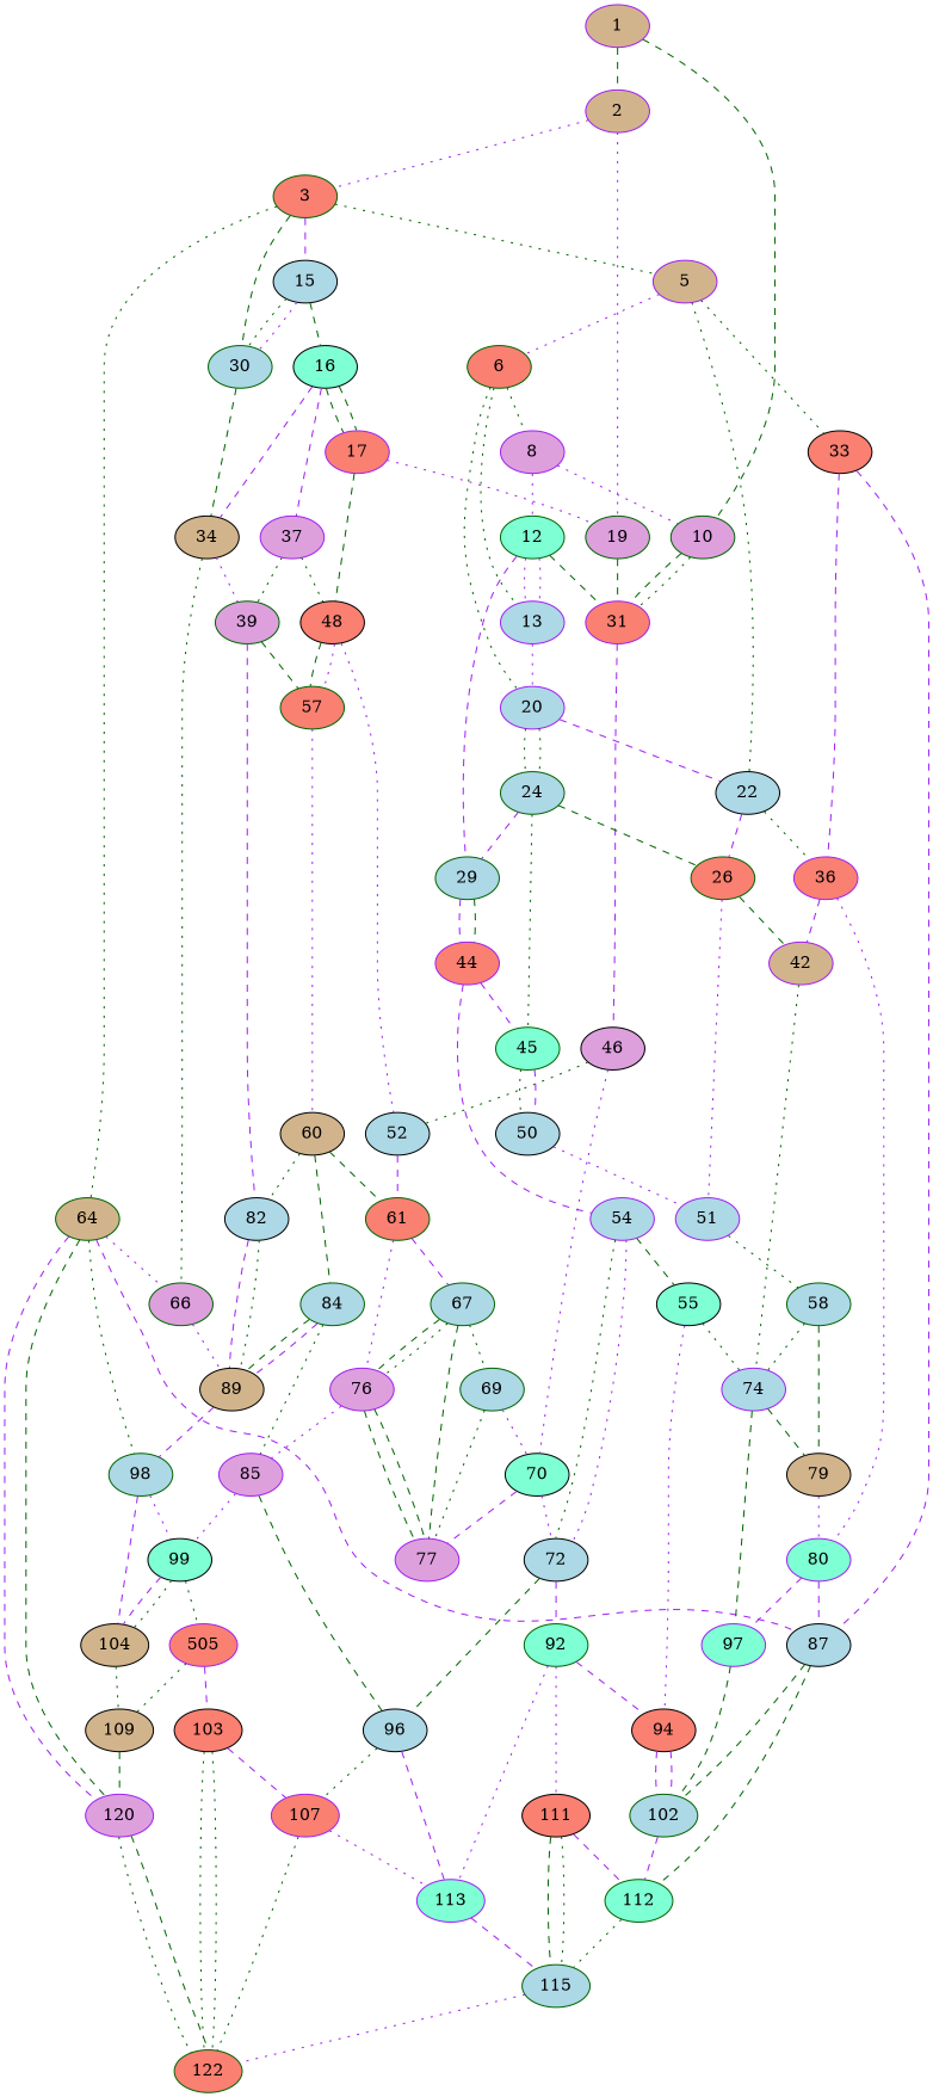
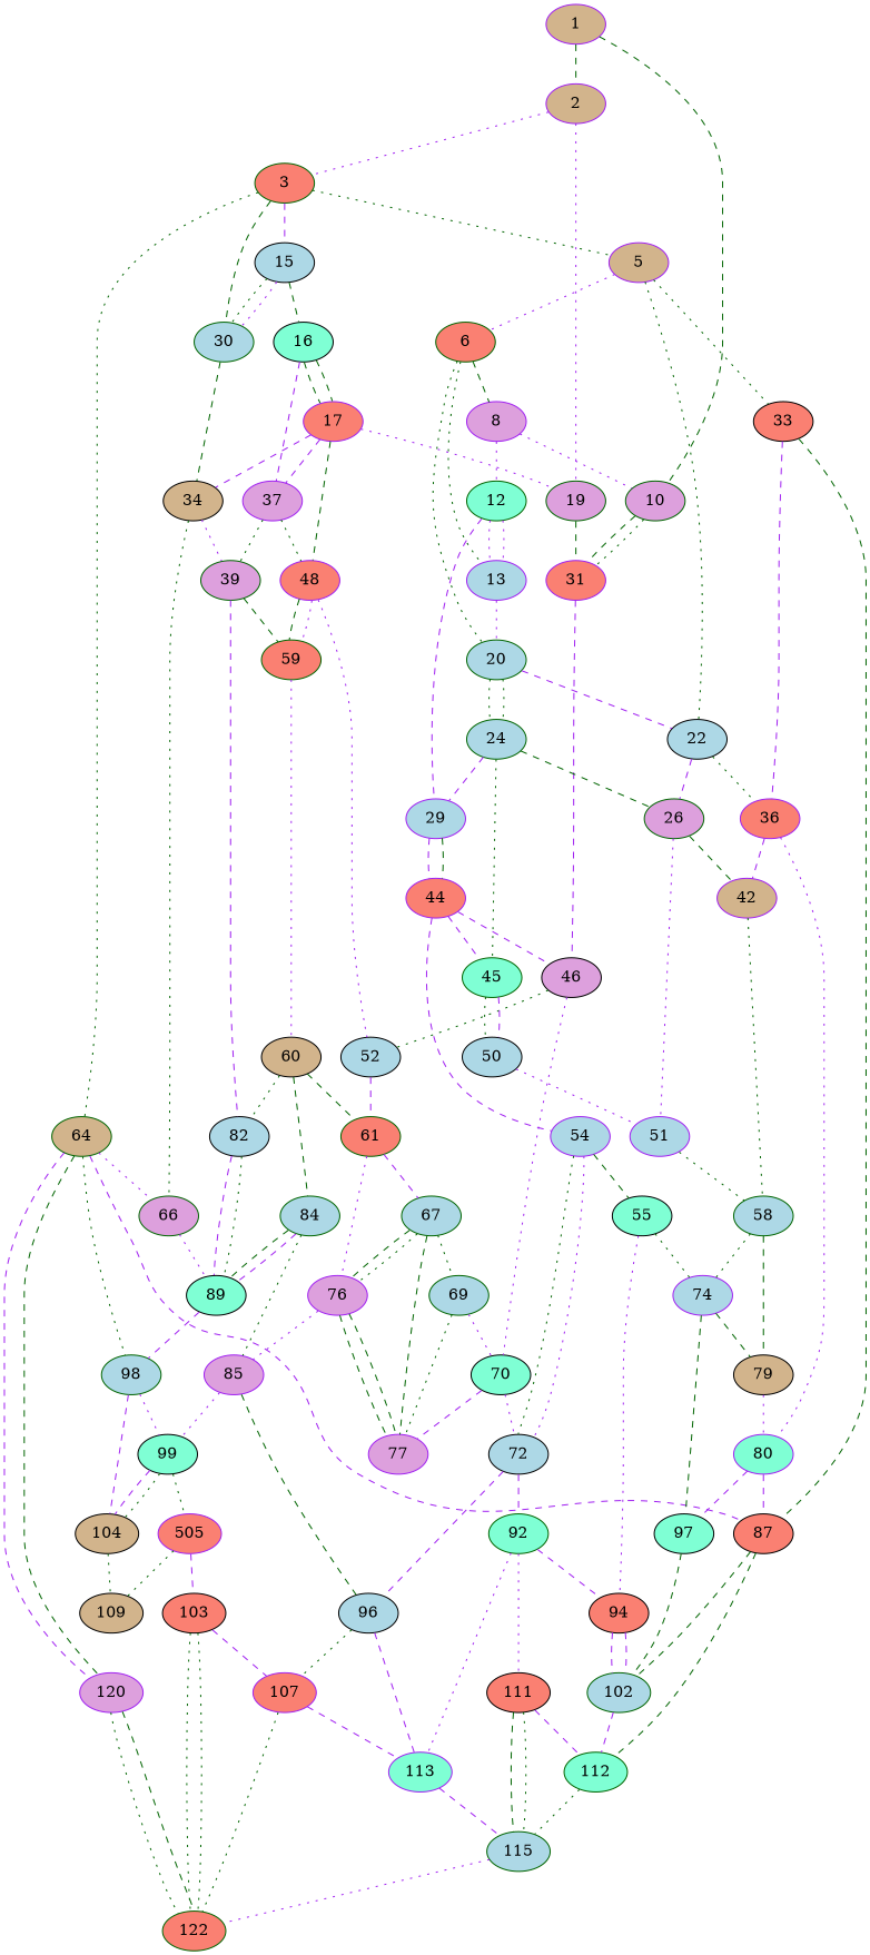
  graph {
    node [color=darkgreen fillcolor=lightblue style=filled]
    edge [color=darkgreen style=dashed]
    1 [color=purple fillcolor=tan super="+9"]
    2 [color=purple fillcolor=tan super="+14"]
    10 [fillcolor=plum]
    3 [fillcolor=salmon super="+4"]
    19 [fillcolor=plum]
    31 [color=purple fillcolor=salmon super="+32"]
    5 [color=purple fillcolor=tan super="+23"]
    15 [color=black]
    30
    64 [fillcolor=tan super="+65"]
    6 [fillcolor=salmon super="+7"]
    22 [color=black super="+27"]
    33 [color=black fillcolor=salmon]
    16 [color=black fillcolor=aquamarine super="+35"]
    34 [color=black fillcolor=tan super="+38"]
-   87 [color=black super="+118"]
+   87 [color=black fillcolor=salmon super="+118"]
    66 [fillcolor=plum]
    98 [super="+101"]
    120 [color=purple fillcolor=plum super="+121"]
    8 [color=purple fillcolor=plum super="+11"]
    13 [color=purple]
-   20 [color=purple super="+21"]
-   26 [fillcolor=salmon super="+41"]
+   20 [super="+21"]
+   26 [fillcolor=plum super="+41"]
    36 [color=purple fillcolor=salmon super="+43"]
    12 [fillcolor=aquamarine super="+28"]
    24 [super="+25"]
-   29
+   29 [color=purple]
    46 [color=black fillcolor=plum super="+53"]
    44 [color=purple fillcolor=salmon super="+47"]
    17 [color=purple fillcolor=salmon super="+18"]
    37 [color=purple fillcolor=plum super="+40"]
-   48 [color=black fillcolor=salmon super="+49"]
+   48 [color=purple fillcolor=salmon super="+49"]
    39 [fillcolor=plum]
-   59 [fillcolor=salmon super="+63" label=57]
+   59 [fillcolor=salmon super="+63"]
    52 [color=black]
    45 [fillcolor=aquamarine]
    42 [color=purple fillcolor=tan]
    51 [color=purple super="+57"]
    80 [color=purple fillcolor=aquamarine super="+86"]
    50 [color=black super="+56"]
    58 [super="+75"]
    54 [color=purple]
    70 [color=black fillcolor=aquamarine super="+71"]
    102 [super="+103"]
    112 [fillcolor=aquamarine super="+117"]
    82 [color=black]
-   89 [color=black fillcolor=tan super="+90"]
-   97 [color=purple fillcolor=aquamarine]
+   89 [color=black fillcolor=aquamarine super="+90"]
+   97 [color=black fillcolor=aquamarine]
    60 [color=black fillcolor=tan super="+83"]
    74 [color=purple super="+88"]
    79 [color=black fillcolor=tan]
    55 [color=black fillcolor=aquamarine super="+73"]
    72 [color=black super="+91"]
    61 [fillcolor=salmon super="+62"]
    77 [color=purple fillcolor=plum super="+81"]
    94 [color=black fillcolor=salmon]
    67 [super="+68"]
    76 [color=purple fillcolor=plum super="+78"]
    92 [fillcolor=aquamarine super="+93"]
    96 [color=black super="+108"]
    84
    85 [color=purple fillcolor=plum super="+95"]
    69
    99 [color=black fillcolor=aquamarine super="+100"]
    104 [color=black fillcolor=tan]
    122 [fillcolor=salmon super="+123"]
    111 [color=black fillcolor=salmon]
    113 [color=purple fillcolor=aquamarine super="+114"]
    107 [color=purple fillcolor=salmon super="+116"]
    n70 [color=purple fillcolor=salmon label=505]
    115 [super="+119"]
    109 [color=black fillcolor=tan super="+110"]
    n73 [color=black fillcolor=salmon label=103]
    1 -- 2 [weight=2]
    1 -- 10
    2 -- 3 [color=purple style=dotted]
    2 -- 19 [color=purple style=dotted]
    10 -- 31
    10 -- 31 [style=dotted]
    3 -- 5 [style=dotted]
    3 -- 15 [color=purple]
    3 -- 30
    3 -- 64 [style=dotted]
    19 -- 31
    31 -- 46 [color=purple]
    5 -- 6 [color=purple style=dotted]
    5 -- 22 [style=dotted]
    5 -- 33 [style=dotted weight=2]
    15 -- 30 [style=dotted]
    15 -- 30 [color=purple style=dotted]
    15 -- 16
    30 -- 34
    64 -- 87 [color=purple]
    64 -- 66 [color=purple style=dotted]
    64 -- 98 [style=dotted]
    64 -- 120 [color=purple]
    64 -- 120
-   6 -- 8 [style=dotted]
+   6 -- 8
    6 -- 13 [style=dotted]
    6 -- 20 [style=dotted]
    22 -- 26 [color=purple]
    22 -- 36 [style=dotted]
-   33 -- 87 [color=purple]
+   33 -- 87
    33 -- 36 [color=purple]
-   16 -- 34 [color=purple]
+   17 -- 34 [color=purple]
    16 -- 17
    16 -- 17
    16 -- 37 [color=purple]
    34 -- 66 [style=dotted]
    34 -- 39 [color=purple style=dotted]
    87 -- 102
    87 -- 112
    66 -- 89 [color=purple style=dotted]
    98 -- 99 [color=purple style=dotted]
    98 -- 104 [color=purple]
    120 -- 122 [style=dotted]
    120 -- 122
    8 -- 10 [color=purple style=dotted]
    8 -- 12 [color=purple style=dotted]
    13 -- 20 [color=purple style=dotted]
    20 -- 22 [color=purple]
    20 -- 24 [style=dotted]
    20 -- 24 [style=dotted]
    26 -- 42
    26 -- 51 [color=purple style=dotted]
    36 -- 42 [color=purple]
    36 -- 80 [color=purple style=dotted]
-   12 -- 31
    12 -- 13 [color=purple style=dotted]
    12 -- 13 [color=purple style=dotted]
    12 -- 29 [color=purple]
    24 -- 26
    24 -- 29 [color=purple]
    24 -- 45 [style=dotted]
    29 -- 44 [color=purple]
    29 -- 44
    46 -- 52 [style=dotted]
    46 -- 70 [color=purple style=dotted]
+   44 -- 46 [color=purple]
    44 -- 45 [color=purple]
    44 -- 54 [color=purple]
    17 -- 19 [color=purple style=dotted]
+   17 -- 37 [color=purple]
    17 -- 48
    37 -- 48 [style=dotted]
    37 -- 39 [style=dotted]
    48 -- 59
    48 -- 59 [color=purple style=dotted]
    48 -- 52 [color=purple style=dotted]
    39 -- 59
    39 -- 82 [color=purple]
    59 -- 60 [color=purple style=dotted]
    52 -- 61 [color=purple]
    45 -- 50 [style=dotted]
    45 -- 50 [color=purple]
-   42 -- 74 [style=dotted]
+   42 -- 58 [style=dotted]
    51 -- 58 [style=dotted]
    80 -- 87 [color=purple]
    80 -- 97 [color=purple]
    50 -- 51 [color=purple style=dotted weight=2]
    58 -- 74 [style=dotted]
    58 -- 79
    54 -- 55
    54 -- 72 [style=dotted]
    54 -- 72 [color=purple style=dotted]
    70 -- 72 [color=purple style=dotted]
    70 -- 77 [color=purple]
    102 -- 112 [color=purple]
    112 -- 115 [style=dotted]
    82 -- 89 [color=purple]
    82 -- 89 [style=dotted]
    89 -- 98 [color=purple]
    97 -- 102
    60 -- 82 [style=dotted]
    60 -- 61
    60 -- 84
    74 -- 97
    74 -- 79
    79 -- 80 [color=purple style=dotted]
    55 -- 74 [style=dotted]
    55 -- 94 [color=purple style=dotted]
    72 -- 92 [color=purple]
-   72 -- 96
+   72 -- 96 [color=purple]
    61 -- 67 [color=purple]
    61 -- 76 [color=purple style=dotted]
    94 -- 102 [color=purple]
    94 -- 102 [color=purple]
    67 -- 77
    67 -- 76
    67 -- 76 [style=dotted]
    67 -- 69 [style=dotted]
    76 -- 77
    76 -- 77
    76 -- 85 [color=purple style=dotted]
    92 -- 94 [color=purple]
    92 -- 111 [color=purple style=dotted]
    92 -- 113 [color=purple style=dotted]
    96 -- 113 [color=purple]
    96 -- 107 [style=dotted]
    84 -- 89
    84 -- 89 [color=purple]
    84 -- 85 [style=dotted]
    85 -- 96
    85 -- 99 [color=purple style=dotted]
    69 -- 70 [color=purple style=dotted]
    69 -- 77 [style=dotted]
    99 -- 104 [color=purple]
    99 -- 104 [style=dotted]
    99 -- n70 [style=dotted]
    104 -- 109 [style=dotted]
    111 -- 112 [color=purple]
    111 -- 115
    111 -- 115 [style=dotted]
    113 -- 115 [color=purple]
    107 -- 122 [style=dotted]
-   107 -- 113 [color=purple style=dotted]
+   107 -- 113 [color=purple]
    n70 -- 109 [style=dotted]
    n70 -- n73 [color=purple]
    115 -- 122 [color=purple style=dotted]
-   109 -- 120 [weight=2]
    n73 -- 122 [style=dotted]
    n73 -- 122 [style=dotted]
    n73 -- 107 [color=purple]
  }
